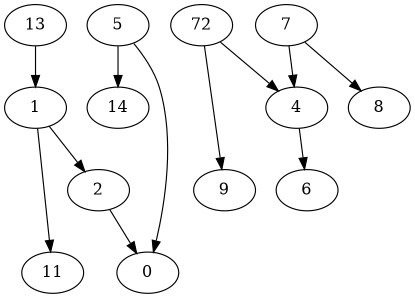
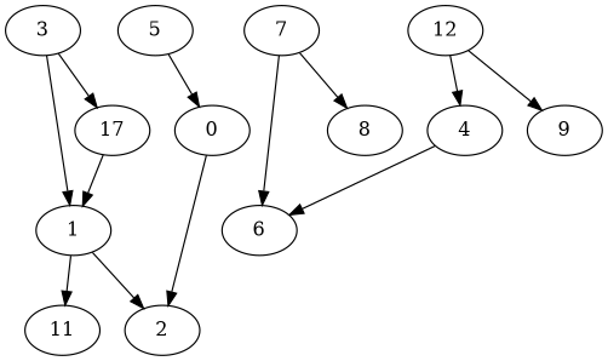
  digraph {
    edge [weight=0]
    0
    2
    1
    11
    5
-   14
-   13
+   3
+   13 [label=17]
    4
    6
-   12 [label=72]
+   12
    9
    7
    8
-   2 -> 0
+   0 -> 2
    1 -> 2
    1 -> 11
    5 -> 0
-   5 -> 14
+   3 -> 1
+   3 -> 13
    13 -> 1
    4 -> 6
    12 -> 4
    12 -> 9
-   7 -> 4
+   7 -> 6
    7 -> 8
  }
